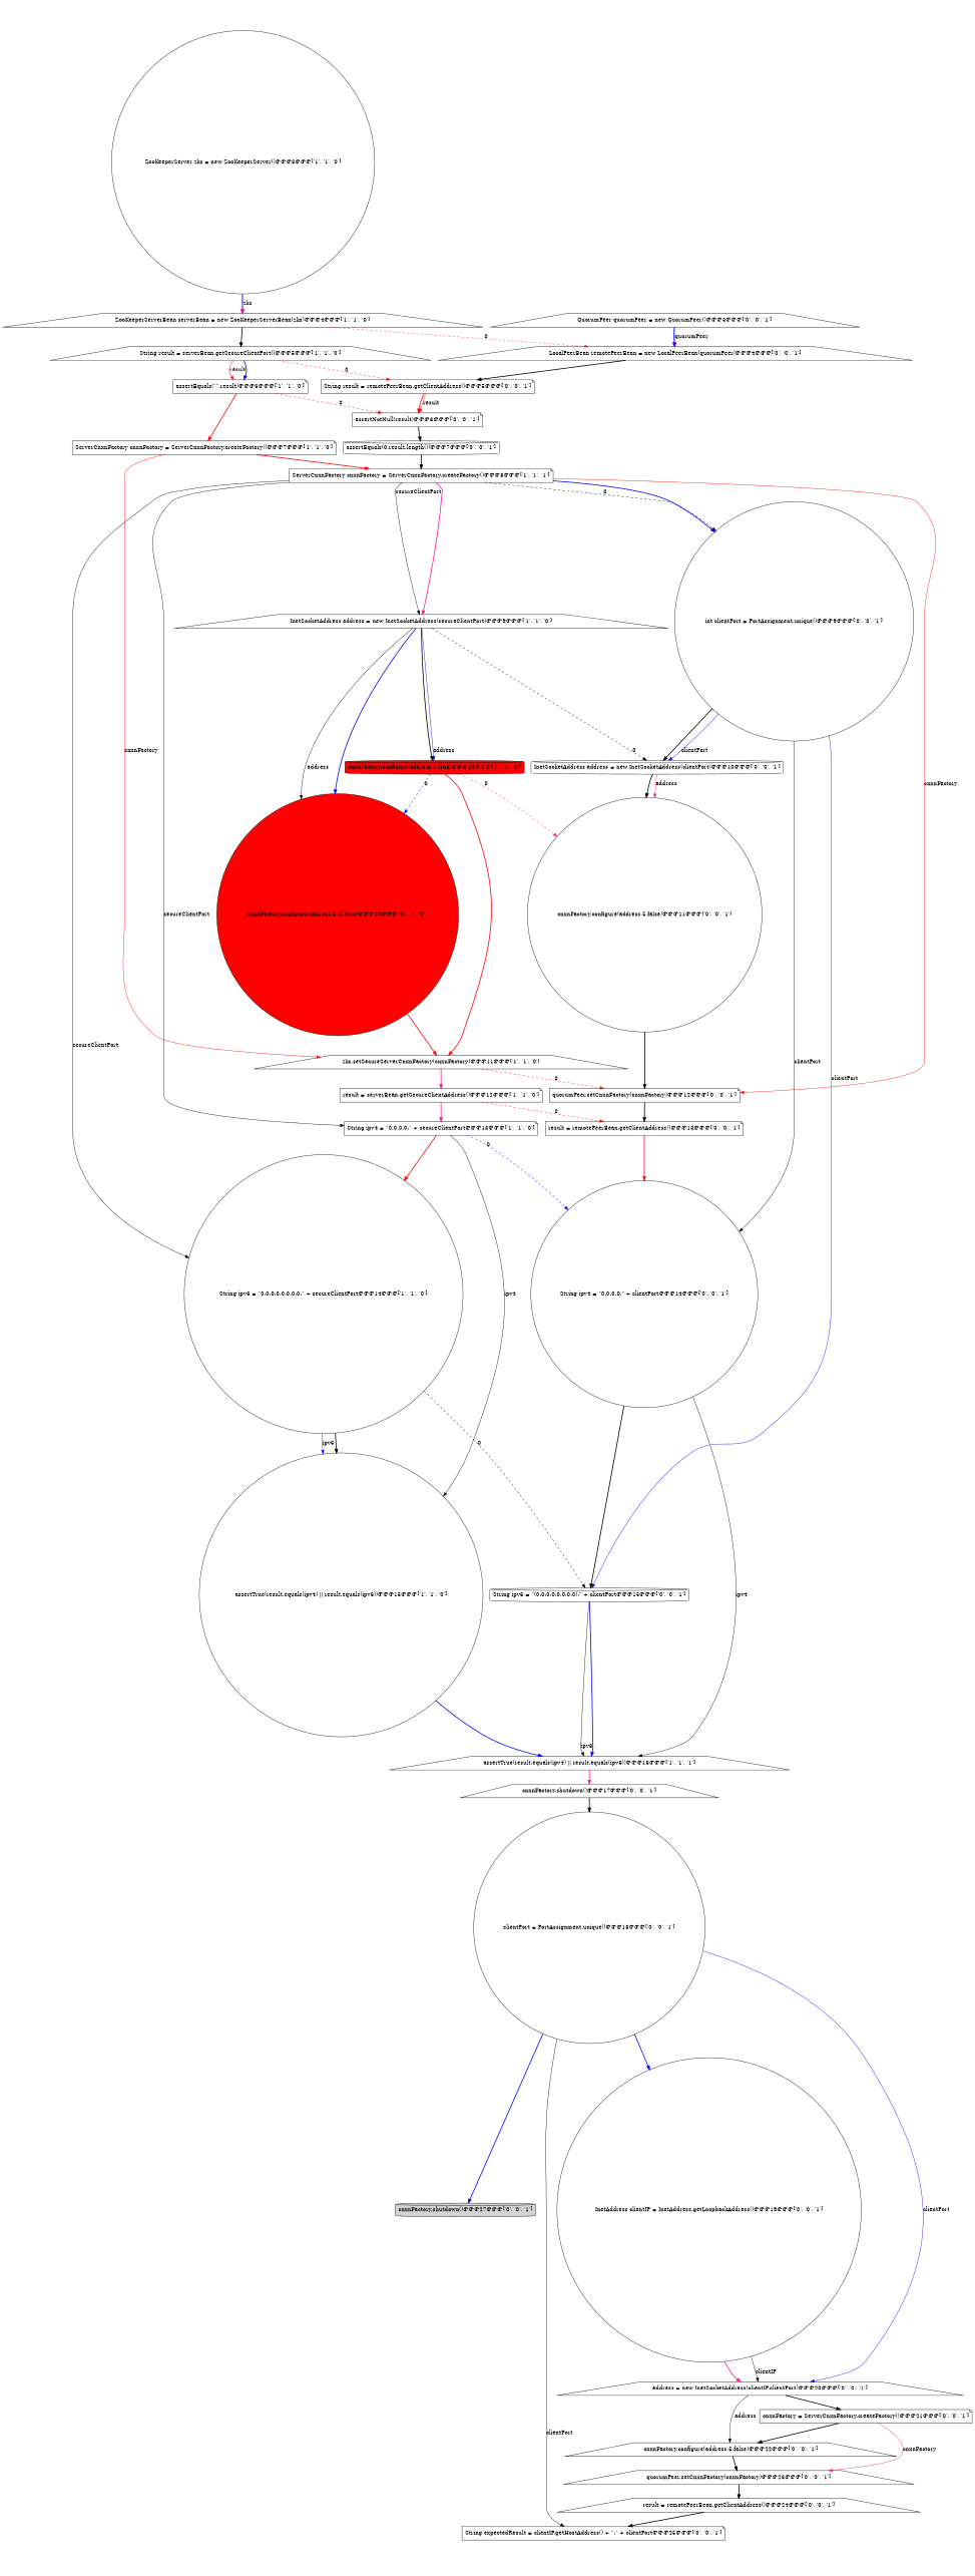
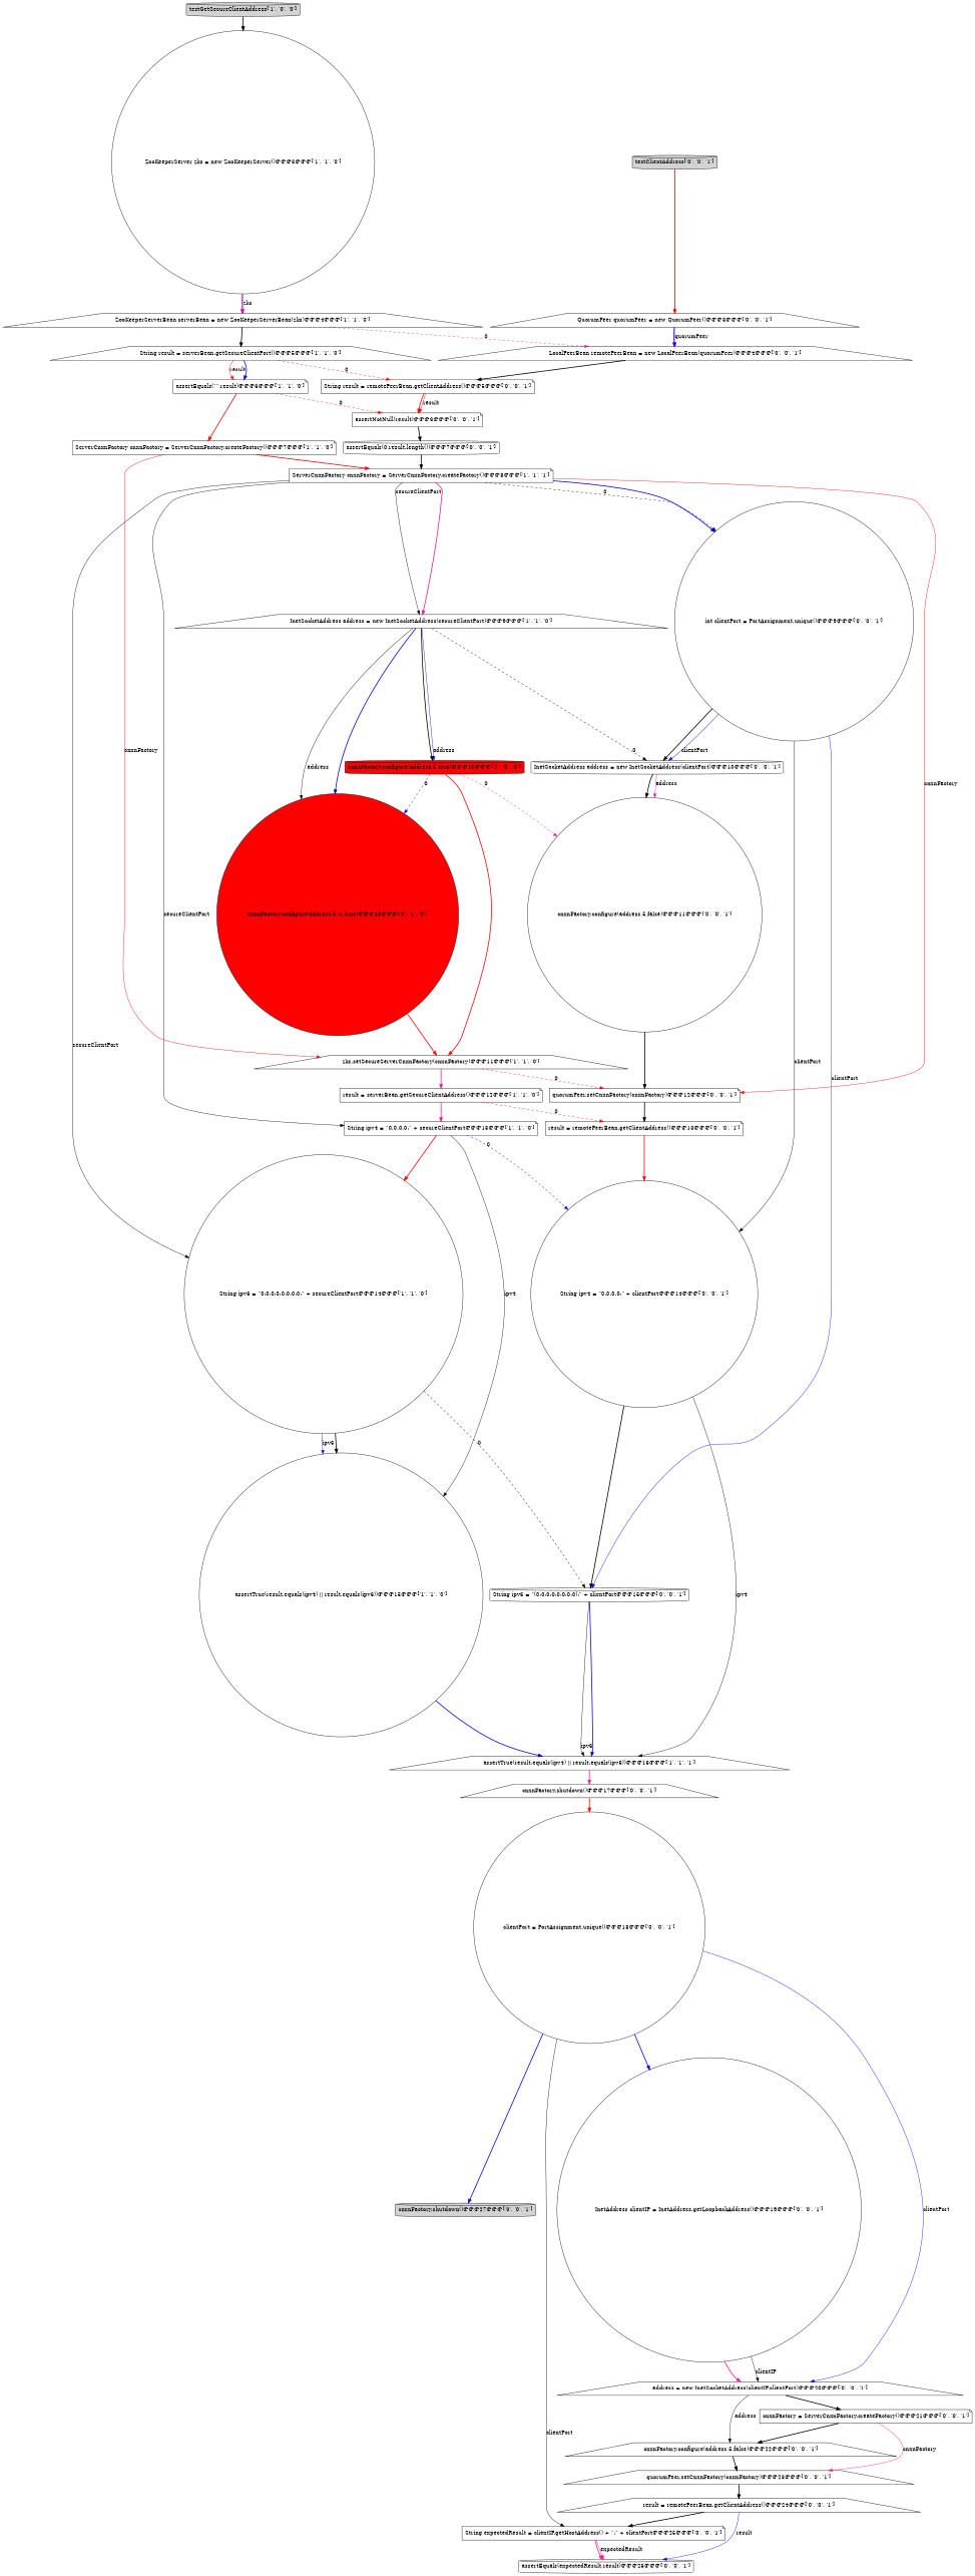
  digraph {
    node [fillcolor=white shape=trapezium style=filled]
    edge [color=black style=bold]
    n1 [label="String result = serverBean.getSecureClientPort()@@@5@@@['1', '1', '0']"]
    n2 [label="assertEquals(\"\",result)@@@6@@@['1', '1', '0']" shape=note]
    n3 [label="String result = remotePeerBean.getClientAddress()@@@5@@@['0', '0', '1']" shape=note]
    n4 [label="ServerCnxnFactory cnxnFactory = ServerCnxnFactory.createFactory()@@@7@@@['1', '1', '0']" shape=note]
    n5 [label="assertNotNull(result)@@@6@@@['0', '0', '1']" shape=note]
    n6 [label="assertTrue(result.equals(ipv4) || result.equals(ipv6))@@@15@@@['1', '1', '0']" shape=circle]
    n7 [label="assertTrue(result.equals(ipv4) || result.equals(ipv6))@@@16@@@['1', '1', '1']"]
    n8 [label="cnxnFactory.shutdown()@@@17@@@['0', '0', '1']"]
    n9 [label="String ipv6 = \"(0:0:0:0:0:0:0:0(:\" + clientPort@@@15@@@['0', '0', '1']" shape=cylinder]
+   n10 [fillcolor=lightgray label="testClientAddress['0', '0', '1']" shape=cylinder]
    n11 [label="QuorumPeer quorumPeer = new QuorumPeer()@@@3@@@['0', '0', '1']"]
    n12 [label="LocalPeerBean remotePeerBean = new LocalPeerBean(quorumPeer)@@@4@@@['0', '0', '1']"]
    n13 [label="cnxnFactory.configure(address,5,false)@@@22@@@['0', '0', '1']"]
    n14 [label="quorumPeer.setCnxnFactory(cnxnFactory)@@@23@@@['0', '0', '1']"]
    n15 [label="result = remotePeerBean.getClientAddress()@@@24@@@['0', '0', '1']"]
+   n16 [fillcolor=lightgray label="testGetSecureClientAddress['1', '0', '0']" shape=cylinder]
    n17 [label="ZooKeeperServer zks = new ZooKeeperServer()@@@3@@@['1', '1', '0']" shape=circle]
    n18 [label="ZooKeeperServerBean serverBean = new ZooKeeperServerBean(zks)@@@4@@@['1', '1', '0']"]
    n19 [label="cnxnFactory.configure(address,5,false)@@@11@@@['0', '0', '1']" shape=circle]
    n20 [label="quorumPeer.setCnxnFactory(cnxnFactory)@@@12@@@['0', '0', '1']" shape=note]
    n21 [label="result = remotePeerBean.getClientAddress()@@@13@@@['0', '0', '1']" shape=note]
    n22 [label="String ipv4 = \"0.0.0.0:\" + clientPort@@@14@@@['0', '0', '1']" shape=circle]
    n23 [label="cnxnFactory = ServerCnxnFactory.createFactory()@@@21@@@['0', '0', '1']" shape=note]
    n24 [label="String ipv4 = \"0.0.0.0:\" + secureClientPort@@@13@@@['1', '1', '0']" shape=note]
    n25 [label="String ipv6 = \"0:0:0:0:0:0:0:0:\" + secureClientPort@@@14@@@['1', '1', '0']" shape=circle]
+   n26 [label="assertEquals(expectedResult,result)@@@26@@@['0', '0', '1']" shape=cylinder]
    n27 [fillcolor=lightgray label="cnxnFactory.shutdown()@@@27@@@['0', '0', '1']" shape=cylinder]
    n28 [label="zks.setSecureServerCnxnFactory(cnxnFactory)@@@11@@@['1', '1', '0']"]
    n29 [label="ServerCnxnFactory cnxnFactory = ServerCnxnFactory.createFactory()@@@8@@@['1', '1', '1']" shape=note]
    n30 [label="result = serverBean.getSecureClientAddress()@@@12@@@['1', '1', '0']" shape=note]
    n31 [label="InetSocketAddress address = new InetSocketAddress(secureClientPort)@@@9@@@['1', '1', '0']"]
    n32 [label="int clientPort = PortAssignment.unique()@@@9@@@['0', '0', '1']" shape=circle]
    n33 [label="assertEquals(0,result.length())@@@7@@@['0', '0', '1']" shape=cylinder]
    n34 [fillcolor=red label="cnxnFactory.configure(address,5,true)@@@10@@@['1', '0', '0']" shape=cylinder]
    n35 [fillcolor=red label="cnxnFactory.configure(address,5,-1,true)@@@10@@@['0', '1', '0']" shape=circle]
    n36 [label="String expectedResult = clientIP.getHostAddress() + \":\" + clientPort@@@25@@@['0', '0', '1']" shape=note]
    n37 [label="address = new InetSocketAddress(clientIP,clientPort)@@@20@@@['0', '0', '1']"]
    n38 [label="InetSocketAddress address = new InetSocketAddress(clientPort)@@@10@@@['0', '0', '1']" shape=cylinder]
    n39 [label="clientPort = PortAssignment.unique()@@@18@@@['0', '0', '1']" shape=circle]
    n40 [label="InetAddress clientIP = InetAddress.getLoopbackAddress()@@@19@@@['0', '0', '1']" shape=circle]
    n1 -> n2 [color=red label=result style=solid]
    n1 -> n2 [color=blue]
    n1 -> n3 [color=red label=0 style=dashed]
    n2 -> n4 [color=red]
    n2 -> n5 [color=red label=0 style=dashed]
    n3 -> n5 [color=red label=result style=solid]
    n3 -> n5 [color=red]
    n4 -> n28 [color=red label=cnxnFactory style=solid]
    n4 -> n29 [color=red]
    n5 -> n33
    n6 -> n7 [color=blue]
    n7 -> n8 [color=deeppink]
-   n8 -> n39
+   n8 -> n39 [color=red]
    n9 -> n7 [label=ipv6 style=solid]
    n9 -> n7 [color=blue]
+   n10 -> n11 [color=red]
    n11 -> n12 [color=deeppink label=quorumPeer style=solid]
    n11 -> n12 [color=blue]
    n12 -> n3
    n13 -> n14
    n14 -> n15
+   n15 -> n26 [color=blue label=result style=solid]
    n15 -> n36
+   n16 -> n17
    n17 -> n18 [color=blue label=zks style=solid]
    n17 -> n18 [color=deeppink]
    n18 -> n1
    n18 -> n12 [color=deeppink label=0 style=dashed]
    n19 -> n20
    n20 -> n21
    n21 -> n22 [color=red]
    n22 -> n7 [label=ipv4 style=solid]
    n22 -> n9
    n23 -> n13
    n23 -> n14 [color=deeppink label=cnxnFactory style=solid]
    n24 -> n6 [label=ipv4 style=solid]
    n24 -> n22 [color=blue label=0 style=dashed]
    n24 -> n25 [color=red]
    n25 -> n6
    n25 -> n6 [color=blue label=ipv6 style=solid]
    n25 -> n9 [label=0 style=dashed]
    n28 -> n20 [color=red label=0 style=dashed]
    n28 -> n30 [color=deeppink]
    n29 -> n20 [color=red label=cnxnFactory style=solid]
    n29 -> n24 [label=secureClientPort style=solid]
    n29 -> n25 [label=secureClientPort style=solid]
    n29 -> n31 [label=secureClientPort style=solid]
    n29 -> n31 [color=deeppink]
    n29 -> n32 [label=0 style=dashed]
    n29 -> n32 [color=blue]
    n30 -> n21 [color=red label=0 style=dashed]
    n30 -> n24 [color=deeppink]
    n31 -> n34 [color=blue label=address style=solid]
    n31 -> n34
    n31 -> n35 [label=address style=solid]
    n31 -> n35 [color=blue]
    n31 -> n38 [label=0 style=dashed]
    n32 -> n9 [color=blue label=clientPort style=solid]
    n32 -> n22 [label=clientPort style=solid]
    n32 -> n38
    n32 -> n38 [color=blue label=clientPort style=solid]
    n33 -> n29
    n34 -> n19 [color=deeppink label=0 style=dashed]
    n34 -> n28 [color=red]
    n34 -> n35 [color=blue label=0 style=dashed]
    n35 -> n28 [color=red]
+   n36 -> n26 [color=deeppink label=expectedResult style=solid]
+   n36 -> n26 [color=deeppink]
    n37 -> n13 [label=address style=solid]
    n37 -> n23
    n38 -> n19
    n38 -> n19 [color=deeppink label=address style=solid]
    n39 -> n27 [color=blue]
    n39 -> n36 [label=clientPort style=solid]
    n39 -> n37 [color=blue label=clientPort style=solid]
    n39 -> n40 [color=blue]
    n40 -> n37 [color=deeppink]
    n40 -> n37 [label=clientIP style=solid]
  }
